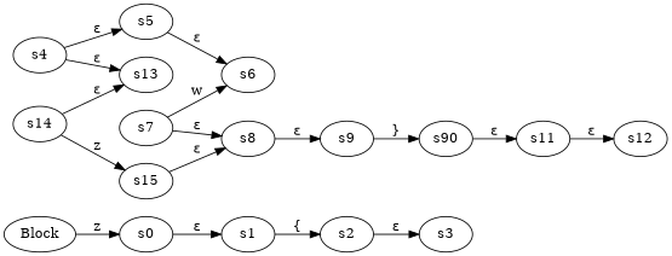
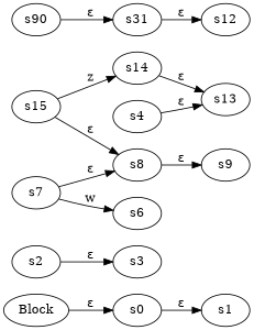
  digraph {
    rankdir=LR
    Block
    s0
    s1
    s2
    s3
    s4
-   s5
    s13
    s6
    s7
    s8
    s9
    n13 [label=s90]
-   s11
+   s11 [label=s31]
    s12
    s14
    s15
-   Block -> s0 [label=z]
+   Block -> s0 [label="ε"]
    s0 -> s1 [label="ε"]
-   s1 -> s2 [label="{"]
    s2 -> s3 [label="ε"]
-   s4 -> s5 [label="ε"]
    s4 -> s13 [label="ε"]
-   s5 -> s6 [label="ε"]
    s7 -> s6 [label=w]
    s7 -> s8 [label="ε"]
    s8 -> s9 [label="ε"]
-   s9 -> n13 [label="}"]
    n13 -> s11 [label="ε"]
    s11 -> s12 [label="ε"]
    s14 -> s13 [label="ε"]
-   s14 -> s15 [label=z]
+   s15 -> s14 [label=z]
    s15 -> s8 [label="ε"]
  }
